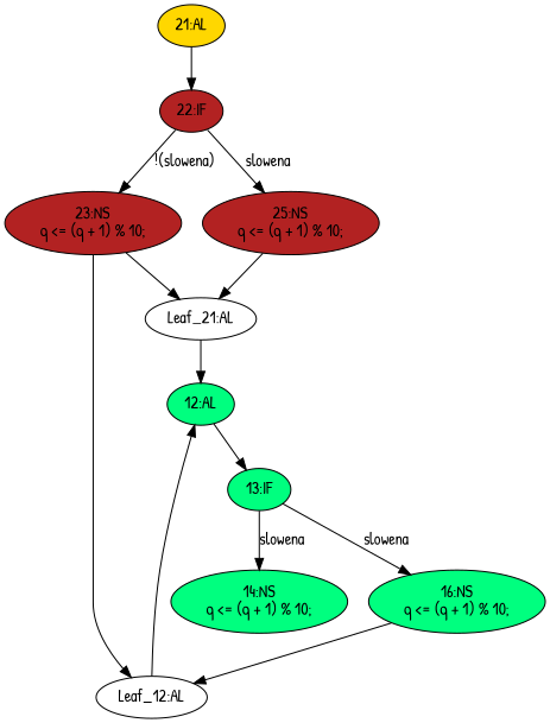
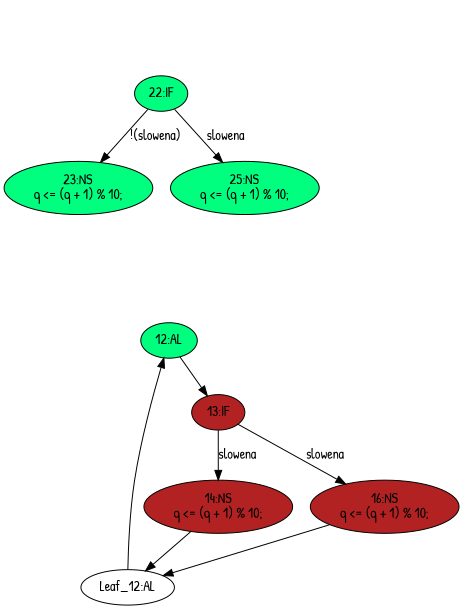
  strict digraph {
    fontname="Patrick Hand"
    node [fillcolor=firebrick fontname="Patrick Hand" statements="[]" style=filled typ=NonblockingSubstitution]
    edge [cond="[]" fontname="Patrick Hand" lineno=None]
-   n1 [ast="<pyverilog.vparser.ast.IfStatement object at 0x7f9a9053d610>" label="22:IF" typ=IfStatement]
-   n2 [ast="<pyverilog.vparser.ast.NonblockingSubstitution object at 0x7f9a90531390>" label="23:NS\nq <= (q + 1) % 10;" statements="[<pyverilog.vparser.ast.NonblockingSubstitution object at 0x7f9a90531390>]"]
-   n3 [ast="<pyverilog.vparser.ast.NonblockingSubstitution object at 0x7f9a90526850>" label="25:NS\nq <= (q + 1) % 10;" statements="[<pyverilog.vparser.ast.NonblockingSubstitution object at 0x7f9a90526850>]"]
-   n4 [def_var="['q']" label="Leaf_21:AL" fillcolor="" statements="" style="" typ=""]
+   n1 [ast="<pyverilog.vparser.ast.IfStatement object at 0x7f9a9053d610>" fillcolor=springgreen label="22:IF" typ=IfStatement]
+   n2 [ast="<pyverilog.vparser.ast.NonblockingSubstitution object at 0x7f9a90531390>" fillcolor=springgreen label="23:NS\nq <= (q + 1) % 10;" statements="[<pyverilog.vparser.ast.NonblockingSubstitution object at 0x7f9a90531390>]"]
+   n3 [ast="<pyverilog.vparser.ast.NonblockingSubstitution object at 0x7f9a90526850>" fillcolor=springgreen label="25:NS\nq <= (q + 1) % 10;" statements="[<pyverilog.vparser.ast.NonblockingSubstitution object at 0x7f9a90526850>]"]
    n5 [ast="<pyverilog.vparser.ast.Always object at 0x7f9a905b5390>" clk_sens=True fillcolor=springgreen label="12:AL" sens="['clk']" typ=Always use_var="['q', 'slowena']"]
-   n6 [ast="<pyverilog.vparser.ast.Always object at 0x7f9a904cecd0>" clk_sens=True fillcolor=gold label="21:AL" sens="['clk']" typ=Always use_var="['q', 'slowena']"]
-   n7 [ast="<pyverilog.vparser.ast.IfStatement object at 0x7f9a90537390>" fillcolor=springgreen label="13:IF" typ=IfStatement]
-   n8 [ast="<pyverilog.vparser.ast.NonblockingSubstitution object at 0x7f9a905371d0>" fillcolor=springgreen label="14:NS\nq <= (q + 1) % 10;" statements="[<pyverilog.vparser.ast.NonblockingSubstitution object at 0x7f9a905371d0>]"]
-   n9 [ast="<pyverilog.vparser.ast.NonblockingSubstitution object at 0x7f9a90523210>" fillcolor=springgreen label="16:NS\nq <= (q + 1) % 10;" statements="[<pyverilog.vparser.ast.NonblockingSubstitution object at 0x7f9a90523210>]"]
+   n7 [ast="<pyverilog.vparser.ast.IfStatement object at 0x7f9a90537390>" label="13:IF" typ=IfStatement]
+   n8 [ast="<pyverilog.vparser.ast.NonblockingSubstitution object at 0x7f9a905371d0>" label="14:NS\nq <= (q + 1) % 10;" statements="[<pyverilog.vparser.ast.NonblockingSubstitution object at 0x7f9a905371d0>]"]
+   n9 [ast="<pyverilog.vparser.ast.NonblockingSubstitution object at 0x7f9a90523210>" label="16:NS\nq <= (q + 1) % 10;" statements="[<pyverilog.vparser.ast.NonblockingSubstitution object at 0x7f9a90523210>]"]
    n10 [def_var="['q']" label="Leaf_12:AL" fillcolor="" statements="" style="" typ=""]
    n1 -> n2 [cond="['slowena']" label="!(slowena)" lineno=22]
    n1 -> n3 [cond="['slowena']" label=slowena lineno=22]
-   n2 -> n4
-   n3 -> n4
-   n4 -> n5 [cond="" lineno=""]
    n5 -> n7
-   n6 -> n1
    n7 -> n8 [cond="['slowena']" label=slowena lineno=13]
    n7 -> n9 [cond="['slowena']" label=slowena lineno=13]
-   n2 -> n10
+   n8 -> n10
    n9 -> n10
    n10 -> n5 [cond="" lineno=""]
  }
